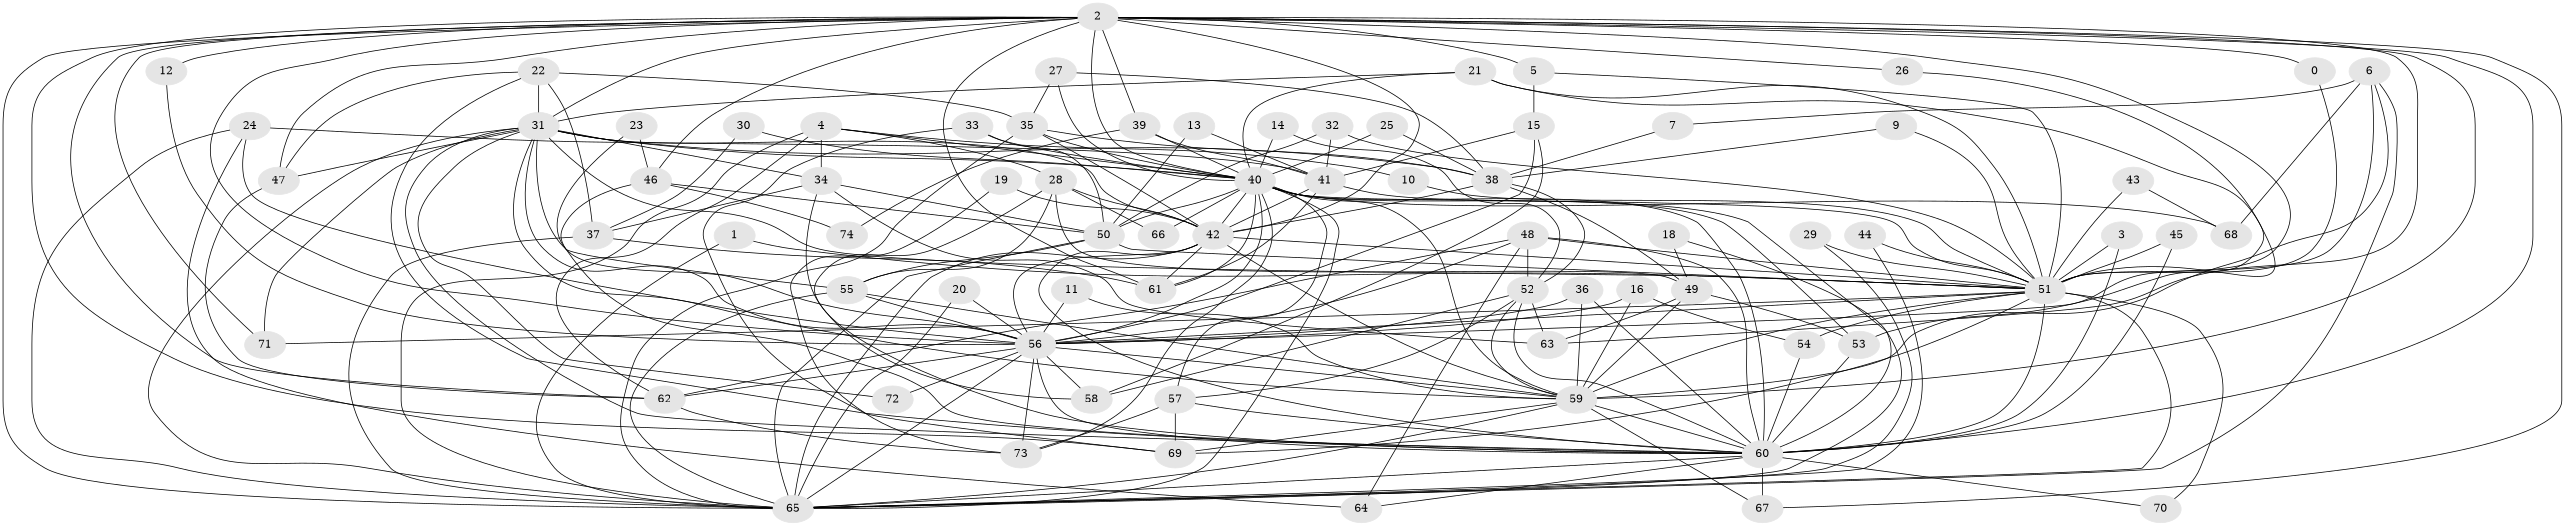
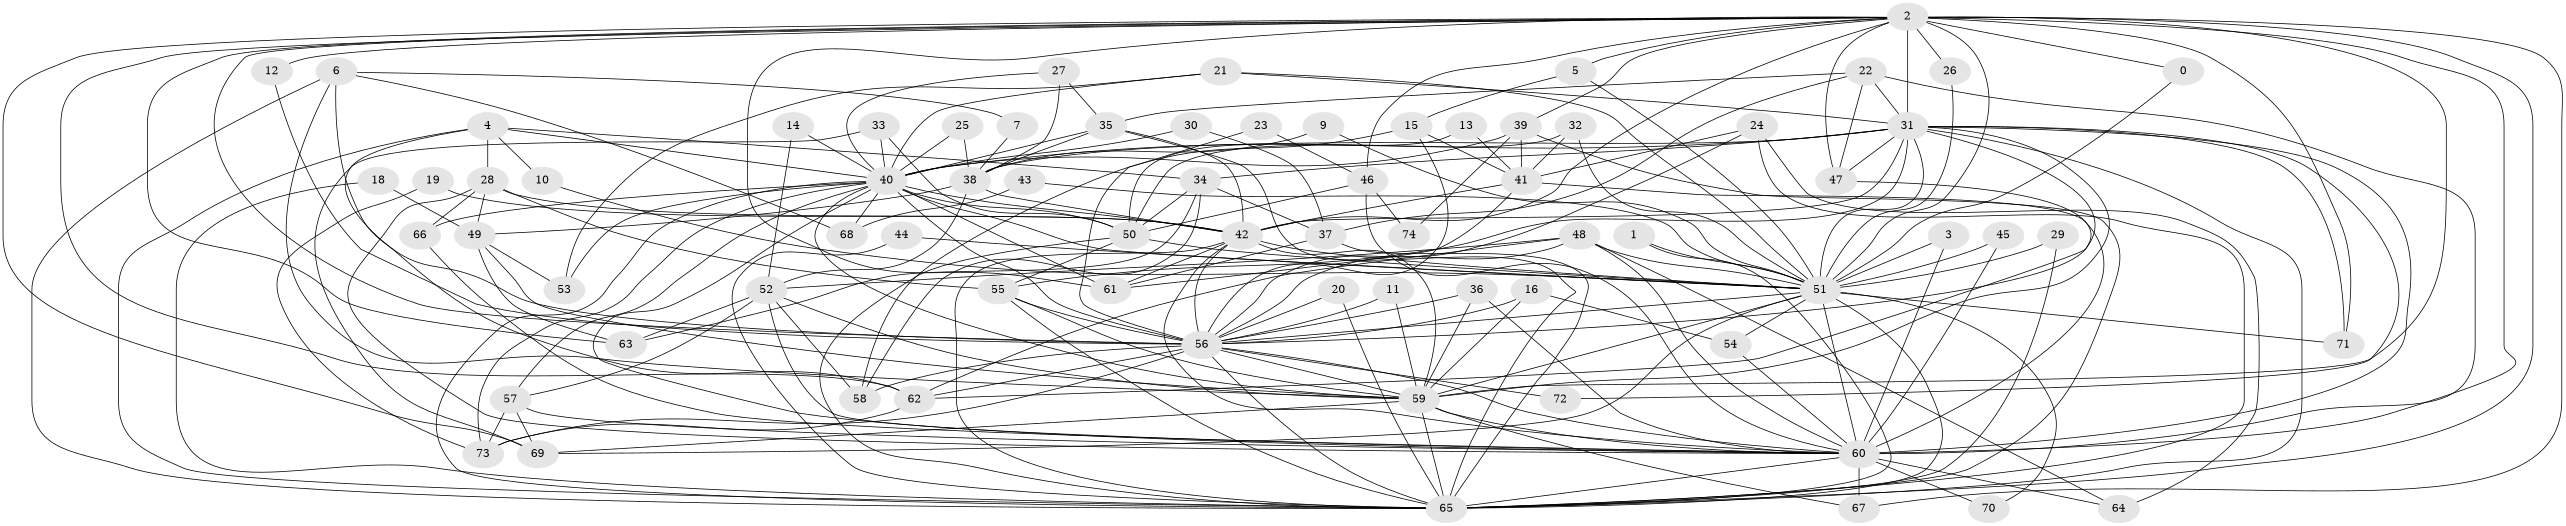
  graph {
    node [color=gray90 style=filled]
    edge [weight=1.0]
    1
    51
    65
    56
    59
    60
    69
    71
    54
    70
    2
    5
    n13 [label=0]
    12
    26
    31
    39
    40
    42
    46
    47
    61
    62
    63
    67
    15
    34
    38
    55
    72
    41
    74
    68
    50
    73
    53
    66
    57
    58
    64
    3
    4
    10
    28
    49
    37
    6
    7
    52
    9
    11
    13
    14
    16
    18
    19
    20
    21
    22
    35
    23
    24
    25
    27
    29
    30
    32
    33
    36
    43
    44
    45
    48
    1 -- 51
    1 -- 65
    51 -- 65 [weight=2.0]
    51 -- 56 [weight=2.0]
    51 -- 59 [weight=2.0]
    51 -- 60 [weight=4.0]
    51 -- 69
    51 -- 71
    51 -- 54 [weight=3.0]
    51 -- 70
    56 -- 65
    56 -- 59
    56 -- 60
    56 -- 62
    56 -- 72
    56 -- 73
    56 -- 58
    59 -- 65
    59 -- 60
    59 -- 69
    59 -- 67
    60 -- 65
    60 -- 70
    60 -- 67
    60 -- 64
    54 -- 60
    2 -- 51 [weight=2.0]
    2 -- 65 [weight=2.0]
    2 -- 56 [weight=2.0]
    2 -- 59 [weight=2.0]
    2 -- 60 [weight=3.0]
    2 -- 69
    2 -- 71
    2 -- 5
    2 -- n13
    2 -- 12
    2 -- 26
    2 -- 31 [weight=3.0]
    2 -- 39
-   2 -- 40 [weight=2.0]
    2 -- 42 [weight=2.0]
    2 -- 46
    2 -- 47
    2 -- 61
    2 -- 62
    2 -- 63
    2 -- 67
    5 -- 51
    5 -- 15
    n13 -- 51
    12 -- 56
    26 -- 51
    31 -- 51
    31 -- 65
    31 -- 56
    31 -- 59
    31 -- 60
    31 -- 71
    31 -- 40
    31 -- 42
    31 -- 47
    31 -- 34
    31 -- 38
    31 -- 55
    31 -- 72
+   39 -- 65
    39 -- 40
    39 -- 41
    39 -- 74
    40 -- 51
    40 -- 65
    40 -- 56 [weight=2.0]
    40 -- 59
    40 -- 60
    40 -- 42
    40 -- 61 [weight=2.0]
    40 -- 68
    40 -- 50
    40 -- 73
    40 -- 53
    40 -- 66
    40 -- 57
    42 -- 51 [weight=2.0]
    42 -- 65 [weight=2.0]
    42 -- 56
    42 -- 59
    42 -- 60
    42 -- 61
    46 -- 60 [weight=2.0]
    46 -- 74
    46 -- 50
    47 -- 62
    62 -- 73
    15 -- 56
    15 -- 41
    15 -- 58
    34 -- 63
    34 -- 50
    34 -- 58
    34 -- 37
    38 -- 42
    38 -- 49
    38 -- 52
    55 -- 65
    55 -- 56
    55 -- 59
    41 -- 60 [weight=2.0]
    41 -- 42
    41 -- 61
    50 -- 51
    50 -- 65
    50 -- 55
-   53 -- 60
+   66 -- 60
    57 -- 60
    57 -- 69
    57 -- 73
    3 -- 51
    3 -- 60
    4 -- 65 [weight=2.0]
    4 -- 40
    4 -- 62
    4 -- 34
    4 -- 10
    4 -- 28
    10 -- 51
    28 -- 60
    28 -- 42
    28 -- 55
    28 -- 66
    28 -- 49
    49 -- 59
    49 -- 63
    49 -- 53
    37 -- 65
    37 -- 61
    6 -- 65
    6 -- 56
    6 -- 59
    6 -- 68
    6 -- 7
    7 -- 38
    52 -- 59
    52 -- 60
    52 -- 63
    52 -- 57
    52 -- 58
    9 -- 51
    9 -- 38
    11 -- 56
    11 -- 59
    13 -- 41
    13 -- 50
    14 -- 40
    14 -- 52
    16 -- 56
    16 -- 59
    16 -- 54
    18 -- 65
    18 -- 49
    19 -- 42
    19 -- 73
    20 -- 65
    20 -- 56
    21 -- 51
    21 -- 31
    21 -- 40
    21 -- 53
    22 -- 60
    22 -- 31
    22 -- 47
    22 -- 37
    22 -- 35
    35 -- 65
    35 -- 40
    35 -- 42
    35 -- 38
    23 -- 56
    23 -- 46
    24 -- 65
    24 -- 56
    24 -- 41
    24 -- 64
    25 -- 40
    25 -- 38
    27 -- 40
    27 -- 38
    27 -- 35
    29 -- 51
    29 -- 65 [weight=2.0]
    30 -- 40
    30 -- 37
    32 -- 51
    32 -- 41
    32 -- 50
    33 -- 69
    33 -- 40
    33 -- 50
    36 -- 56
    36 -- 59
    36 -- 60
    43 -- 51
    43 -- 68
    44 -- 51
    44 -- 65
    45 -- 51
    45 -- 60
    48 -- 51
    48 -- 56
    48 -- 60
    48 -- 62
    48 -- 64
    48 -- 52
  }
